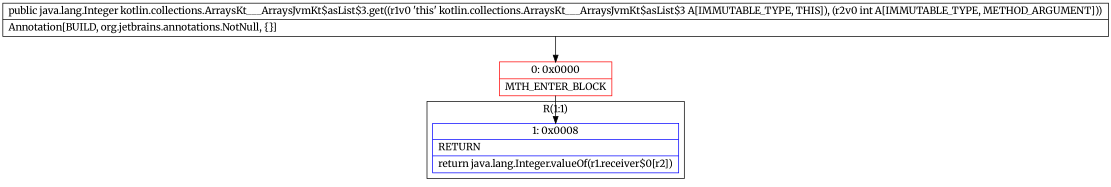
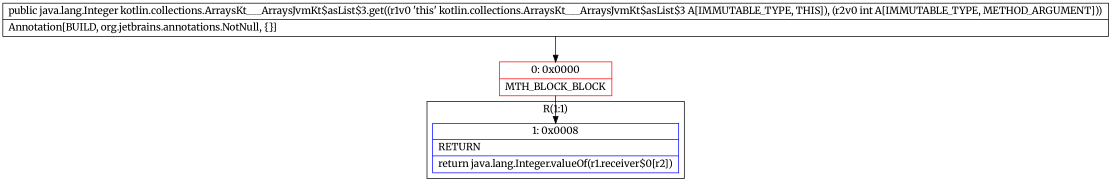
  digraph {
    fontname=Merriweather
    node [shape=record fontname=Merriweather]
    edge [fontname=Merriweather]
    n1 [color=blue label="{1\:\ 0x0008|RETURN\l|return java.lang.Integer.valueOf(r1.receiver$0[r2])\l}"]
-   n2 [color=red label="{0\:\ 0x0000|MTH_ENTER_BLOCK\l}"]
+   n2 [color=red label="{0\:\ 0x0000|MTH_BLOCK_BLOCK\l}"]
    n3 [label="{public java.lang.Integer kotlin.collections.ArraysKt___ArraysJvmKt$asList$3.get((r1v0 'this' kotlin.collections.ArraysKt___ArraysJvmKt$asList$3 A[IMMUTABLE_TYPE, THIS]), (r2v0 int A[IMMUTABLE_TYPE, METHOD_ARGUMENT]))  | Annotation[BUILD, org.jetbrains.annotations.NotNull, \{\}]\l}"]
    subgraph cluster_1 {
      label="R(1:1)"
      n1
    }
    n2 -> n1
    n3 -> n2
  }
